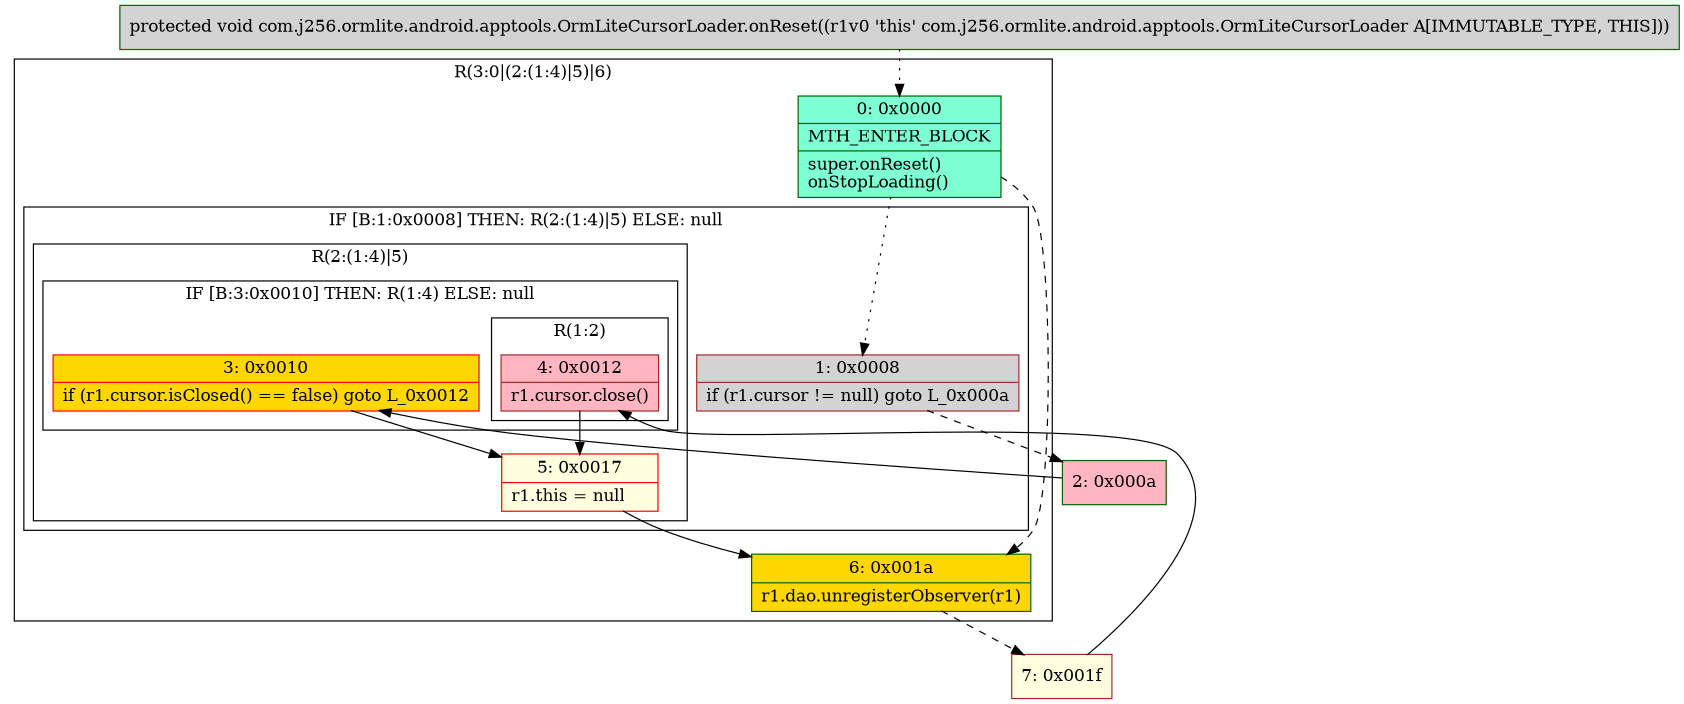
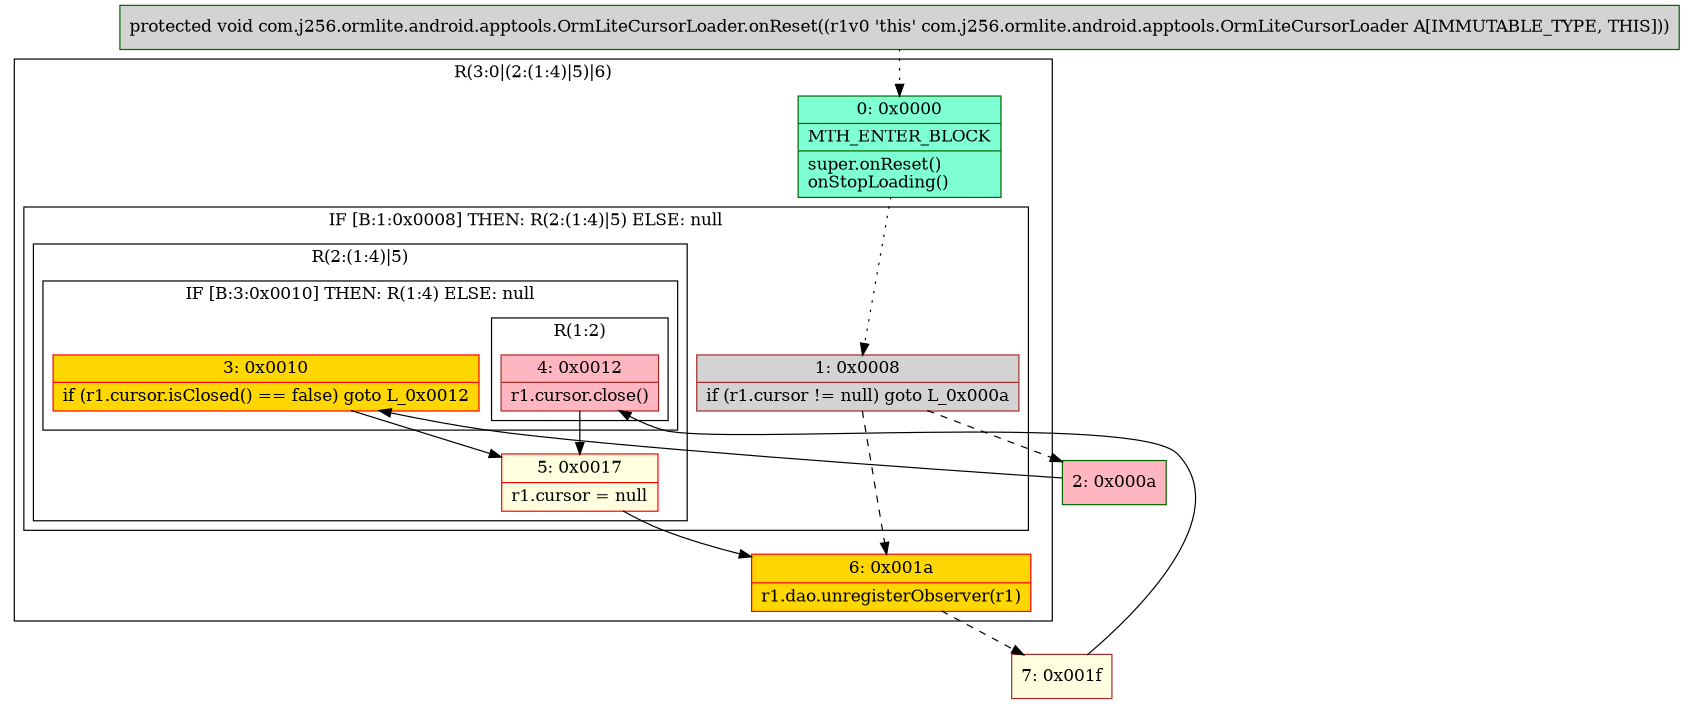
  digraph {
    node [color=brown fillcolor=lightpink shape=record style=filled]
    edge [style=solid]
    n1 [label="{4\:\ 0x0012|r1.cursor.close()\l}"]
    n2 [color=red fillcolor=gold label="{3\:\ 0x0010|if (r1.cursor.isClosed() == false) goto L_0x0012\l}"]
-   n3 [color=red fillcolor=lightyellow label="{5\:\ 0x0017|r1.this = null\l}"]
+   n3 [color=red fillcolor=lightyellow label="{5\:\ 0x0017|r1.cursor = null\l}"]
    n4 [fillcolor=lightgrey label="{1\:\ 0x0008|if (r1.cursor != null) goto L_0x000a\l}"]
    n5 [color=darkgreen fillcolor=aquamarine label="{0\:\ 0x0000|MTH_ENTER_BLOCK\l|super.onReset()\lonStopLoading()\l}"]
-   n6 [color=darkgreen fillcolor=gold label="{6\:\ 0x001a|r1.dao.unregisterObserver(r1)\l}"]
+   n6 [color=red fillcolor=gold label="{6\:\ 0x001a|r1.dao.unregisterObserver(r1)\l}"]
    n7 [color=darkgreen label="{2\:\ 0x000a}"]
    n8 [fillcolor=lightyellow label="{7\:\ 0x001f}"]
    n9 [color=darkgreen fillcolor=lightgrey label="{protected void com.j256.ormlite.android.apptools.OrmLiteCursorLoader.onReset((r1v0 'this' com.j256.ormlite.android.apptools.OrmLiteCursorLoader A[IMMUTABLE_TYPE, THIS])) }"]
    subgraph cluster_1 {
      label="R(3:0|(2:(1:4)|5)|6)"
      n5
      n6
      subgraph cluster_2 {
        label="IF [B:1:0x0008] THEN: R(2:(1:4)|5) ELSE: null"
        n4
        subgraph cluster_3 {
          label="R(2:(1:4)|5)"
          n3
          subgraph cluster_4 {
            label="IF [B:3:0x0010] THEN: R(1:4) ELSE: null"
            n2
            subgraph cluster_5 {
              label="R(1:2)"
              n1
            }
          }
        }
      }
    }
    n1 -> n3
    n2 -> n3
    n3 -> n6
-   n5 -> n6 [style=dashed]
+   n4 -> n6 [style=dashed]
    n4 -> n7 [style=dashed]
    n5 -> n4 [style=dotted]
    n6 -> n8 [style=dashed]
    n7 -> n2
    n8 -> n1
    n9 -> n5 [style=dotted]
  }
